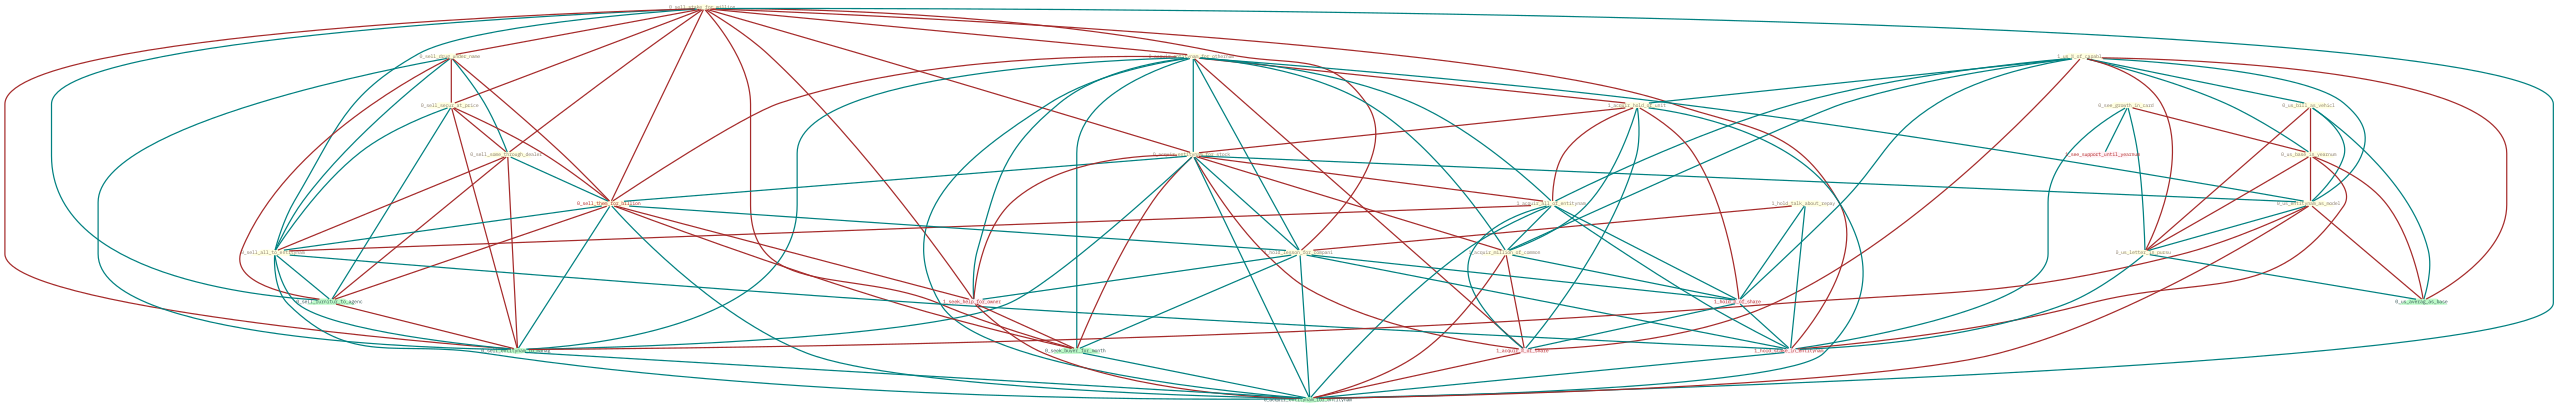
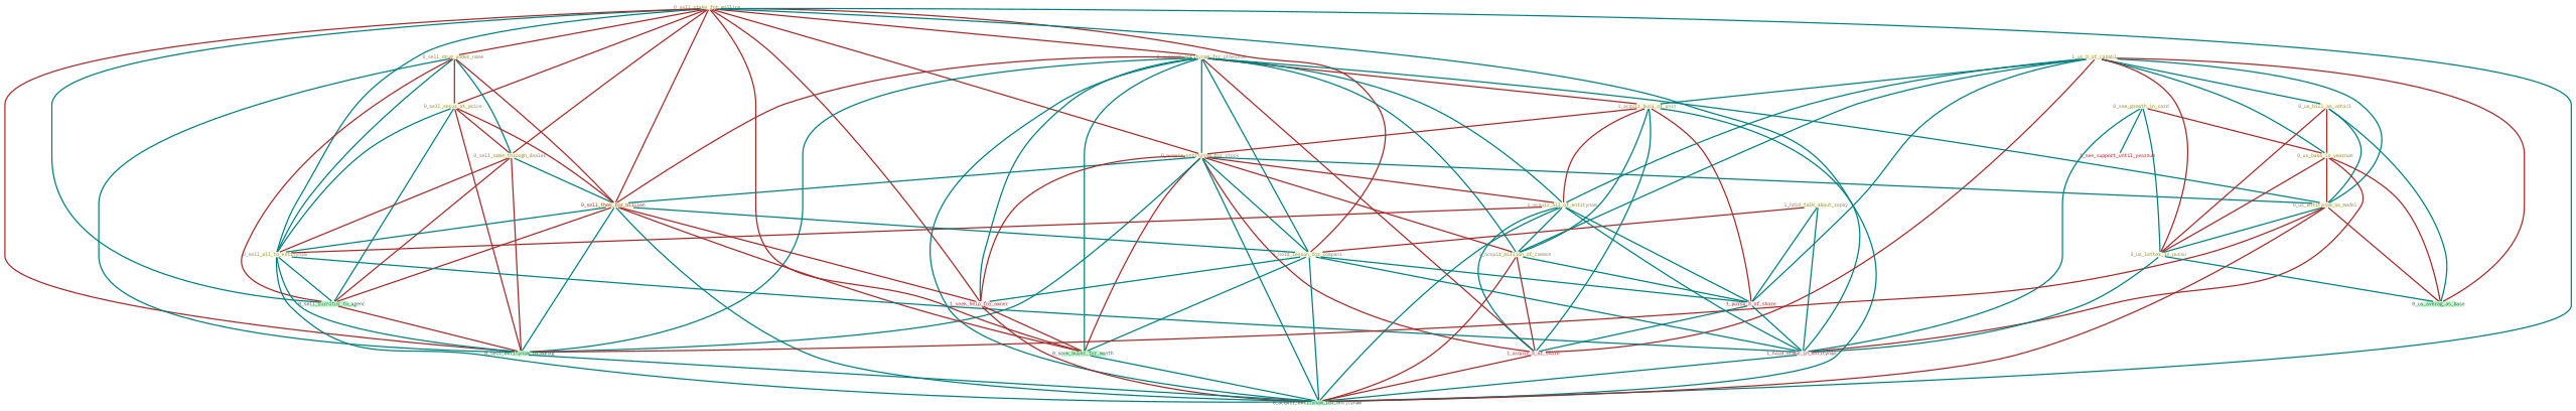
  graph {
    fontname="IBM Plex Mono"
    node [color="#ffffe0" fixedsize=true fontcolor="#8b7d6b" fontname="IBM Plex Mono" fontsize=4 shape=trapezium style=filled]
    edge [color=teal fontname="IBM Plex Mono" w=1]
    "0_sell_stake_for_million " [height=.06 shape=diamond width=.5]
    "0_sell_drug_under_name " [height=.06 shape=diamond width=.5]
    "1_us_%_of_capabl " [height=.06 width=.5]
    "1_hold_talk_about_repay " [height=.06 width=.5]
-   "0_acquir_entitynam_for_othernum " [height=.06 shape=diamond width=.5]
+   "0_acquir_entitynam_for_othernum " [height=.06 shape=diamond width=.5 label="0_support_entitynam_for_othernum"]
    "0_sell_secur_at_price " [height=.06 width=.5]
    "0_sell_some_through_dealer " [height=.06 width=.5]
-   "1_acquir_busi_of_unit " [height=.06 width=.5 label="1_acquir_hold_of_unit"]
+   "1_acquir_busi_of_unit " [height=.06 width=.5]
    "0_acquir_entitynam_for_stock " [height=.06 shape=diamond width=.5]
    "1_acquir_all_of_entitynam " [height=.06 width=.5]
    "0_sell_them_for_billion " [fontcolor="#b22222" height=.06 width=.5]
    "0_us_bill_as_vehicl " [height=.06 width=.5]
    "1_acquir_million_of_common " [height=.06 width=.5]
    "1_hold_lesson_for_compani " [height=.06 width=.5]
    "0_see_growth_in_card " [height=.06 width=.5]
    "0_sell_all_to_entitynam " [height=.06 width=.5]
    "0_us_base_in_yearnum " [height=.06 width=.5]
    "0_us_entitynam_as_model " [height=.06 width=.5]
    "0_us_letter_in_pursu " [height=.06 shape=diamond width=.5]
-   "1_hold_%_of_share " [color="#fff0f5" fontcolor="#b22222" height=.06 shape=diamond width=.5]
+   "1_hold_%_of_share " [color="#fff0f5" fontcolor="#b22222" height=.06 shape=diamond width=.5 label="1_pursu_%_of_share"]
    "1_hold_stake_in_entitynam " [color="#fff0f5" fontcolor="#b22222" height=.06 shape=diamond width=.5]
    "1_seek_help_for_owner " [color="#fff0f5" fontcolor="#b22222" height=.06 width=.5]
    "1_acquir_%_of_share " [color="#fff0f5" fontcolor="#b22222" height=.06 shape=diamond width=.5]
    "1_see_support_until_yearnum " [color="#fff0f5" fontcolor="#b22222" height=.06 width=.5]
    "0_seek_buyer_for_month " [color="#BDFCC9" fontcolor="#2f4f4f" height=.06 width=.5]
    "0_sell_furnitur_to_agenc " [color="#BDFCC9" fontcolor="#2f4f4f" height=.06 width=.5]
    "0_sell_entitynam_to_manag " [color="#BDFCC9" fontcolor="#2f4f4f" height=.06 shape=diamond width=.5]
    "0_acquir_entitynam_for_entitynam " [color="#BDFCC9" fontcolor="#2f4f4f" height=.06 shape=diamond width=.5]
    "0_us_averag_as_base " [color="#BDFCC9" fontcolor="#2f4f4f" height=.06 width=.5]
    subgraph sub_1 {
      "0_sell_stake_for_million "
      "0_sell_drug_under_name "
      "1_us_%_of_capabl "
      "1_hold_talk_about_repay "
      "0_acquir_entitynam_for_othernum "
      "0_sell_secur_at_price "
      "0_sell_some_through_dealer "
      "1_acquir_busi_of_unit "
      "0_acquir_entitynam_for_stock "
      "1_acquir_all_of_entitynam "
      "0_sell_them_for_billion "
      "0_us_bill_as_vehicl "
      "1_acquir_million_of_common "
      "1_hold_lesson_for_compani "
      "0_see_growth_in_card "
      "0_sell_all_to_entitynam "
      "0_us_base_in_yearnum "
      "0_us_entitynam_as_model "
      "0_us_letter_in_pursu "
    }
    subgraph sub_2 {
      "1_hold_%_of_share "
      "1_hold_stake_in_entitynam "
      "1_seek_help_for_owner "
      "1_acquir_%_of_share "
      "1_see_support_until_yearnum "
    }
    "0_sell_stake_for_million " -- "0_sell_drug_under_name " [color=brown]
    "0_sell_stake_for_million " -- "0_acquir_entitynam_for_othernum " [color=brown]
    "0_sell_stake_for_million " -- "0_sell_secur_at_price " [color=brown]
    "0_sell_stake_for_million " -- "0_sell_some_through_dealer " [color=brown]
    "0_sell_stake_for_million " -- "0_acquir_entitynam_for_stock " [color=brown]
    "0_sell_stake_for_million " -- "0_sell_them_for_billion " [color=brown w=2]
    "0_sell_stake_for_million " -- "1_hold_lesson_for_compani " [color=brown]
    "0_sell_stake_for_million " -- "0_sell_all_to_entitynam "
-   "0_sell_stake_for_million " -- "1_hold_stake_in_entitynam " [color=brown]
+   "0_sell_stake_for_million " -- "1_hold_stake_in_entitynam "
    "0_sell_stake_for_million " -- "1_seek_help_for_owner " [color=brown]
    "0_sell_stake_for_million " -- "0_seek_buyer_for_month " [color=brown]
    "0_sell_stake_for_million " -- "0_sell_furnitur_to_agenc "
    "0_sell_stake_for_million " -- "0_sell_entitynam_to_manag " [color=brown]
    "0_sell_stake_for_million " -- "0_acquir_entitynam_for_entitynam "
    "0_sell_drug_under_name " -- "0_sell_secur_at_price " [color=brown]
    "0_sell_drug_under_name " -- "0_sell_some_through_dealer "
    "0_sell_drug_under_name " -- "0_sell_them_for_billion " [color=brown]
    "0_sell_drug_under_name " -- "0_sell_all_to_entitynam "
    "0_sell_drug_under_name " -- "0_sell_furnitur_to_agenc " [color=brown]
    "0_sell_drug_under_name " -- "0_sell_entitynam_to_manag "
    "1_us_%_of_capabl " -- "1_acquir_busi_of_unit "
    "1_us_%_of_capabl " -- "1_acquir_all_of_entitynam "
    "1_us_%_of_capabl " -- "0_us_bill_as_vehicl "
    "1_us_%_of_capabl " -- "1_acquir_million_of_common "
    "1_us_%_of_capabl " -- "0_us_base_in_yearnum "
    "1_us_%_of_capabl " -- "0_us_entitynam_as_model "
    "1_us_%_of_capabl " -- "0_us_letter_in_pursu " [color=brown]
    "1_us_%_of_capabl " -- "1_hold_%_of_share " [w=2]
    "1_us_%_of_capabl " -- "1_acquir_%_of_share " [color=brown w=2]
    "1_us_%_of_capabl " -- "0_us_averag_as_base " [color=brown]
    "1_hold_talk_about_repay " -- "1_hold_lesson_for_compani " [color=brown]
    "1_hold_talk_about_repay " -- "1_hold_%_of_share "
    "1_hold_talk_about_repay " -- "1_hold_stake_in_entitynam "
    "0_acquir_entitynam_for_othernum " -- "1_acquir_busi_of_unit " [color=brown]
    "0_acquir_entitynam_for_othernum " -- "0_acquir_entitynam_for_stock " [w=3]
    "0_acquir_entitynam_for_othernum " -- "1_acquir_all_of_entitynam "
    "0_acquir_entitynam_for_othernum " -- "0_sell_them_for_billion " [color=brown]
    "0_acquir_entitynam_for_othernum " -- "1_acquir_million_of_common "
    "0_acquir_entitynam_for_othernum " -- "1_hold_lesson_for_compani "
    "0_acquir_entitynam_for_othernum " -- "0_us_entitynam_as_model "
    "0_acquir_entitynam_for_othernum " -- "1_seek_help_for_owner "
    "0_acquir_entitynam_for_othernum " -- "1_acquir_%_of_share " [color=brown]
    "0_acquir_entitynam_for_othernum " -- "0_seek_buyer_for_month "
    "0_acquir_entitynam_for_othernum " -- "0_sell_entitynam_to_manag "
    "0_acquir_entitynam_for_othernum " -- "0_acquir_entitynam_for_entitynam " [w=3]
    "0_sell_secur_at_price " -- "0_sell_some_through_dealer " [color=brown]
    "0_sell_secur_at_price " -- "0_sell_them_for_billion " [color=brown]
    "0_sell_secur_at_price " -- "0_sell_all_to_entitynam "
    "0_sell_secur_at_price " -- "0_sell_furnitur_to_agenc "
    "0_sell_secur_at_price " -- "0_sell_entitynam_to_manag " [color=brown]
    "0_sell_some_through_dealer " -- "0_sell_them_for_billion "
    "0_sell_some_through_dealer " -- "0_sell_all_to_entitynam " [color=brown]
    "0_sell_some_through_dealer " -- "0_sell_furnitur_to_agenc " [color=brown]
    "0_sell_some_through_dealer " -- "0_sell_entitynam_to_manag " [color=brown]
    "1_acquir_busi_of_unit " -- "0_acquir_entitynam_for_stock " [color=brown]
    "1_acquir_busi_of_unit " -- "1_acquir_all_of_entitynam " [color=brown w=2]
    "1_acquir_busi_of_unit " -- "1_acquir_million_of_common " [w=2]
    "1_acquir_busi_of_unit " -- "1_hold_%_of_share " [color=brown]
    "1_acquir_busi_of_unit " -- "1_acquir_%_of_share " [w=2]
    "1_acquir_busi_of_unit " -- "0_acquir_entitynam_for_entitynam "
    "0_acquir_entitynam_for_stock " -- "1_acquir_all_of_entitynam " [color=brown]
    "0_acquir_entitynam_for_stock " -- "0_sell_them_for_billion "
    "0_acquir_entitynam_for_stock " -- "1_acquir_million_of_common " [color=brown]
    "0_acquir_entitynam_for_stock " -- "1_hold_lesson_for_compani "
    "0_acquir_entitynam_for_stock " -- "0_us_entitynam_as_model "
    "0_acquir_entitynam_for_stock " -- "1_seek_help_for_owner " [color=brown]
    "0_acquir_entitynam_for_stock " -- "1_acquir_%_of_share " [color=brown]
    "0_acquir_entitynam_for_stock " -- "0_seek_buyer_for_month " [color=brown]
    "0_acquir_entitynam_for_stock " -- "0_sell_entitynam_to_manag "
    "0_acquir_entitynam_for_stock " -- "0_acquir_entitynam_for_entitynam " [w=3]
    "1_acquir_all_of_entitynam " -- "1_acquir_million_of_common " [w=2]
    "1_acquir_all_of_entitynam " -- "0_sell_all_to_entitynam " [color=brown w=2]
    "1_acquir_all_of_entitynam " -- "1_hold_%_of_share "
    "1_acquir_all_of_entitynam " -- "1_hold_stake_in_entitynam "
    "1_acquir_all_of_entitynam " -- "1_acquir_%_of_share " [w=2]
    "1_acquir_all_of_entitynam " -- "0_acquir_entitynam_for_entitynam " [w=2]
    "0_sell_them_for_billion " -- "1_hold_lesson_for_compani "
    "0_sell_them_for_billion " -- "0_sell_all_to_entitynam "
    "0_sell_them_for_billion " -- "1_seek_help_for_owner " [color=brown]
    "0_sell_them_for_billion " -- "0_seek_buyer_for_month " [color=brown]
    "0_sell_them_for_billion " -- "0_sell_furnitur_to_agenc " [color=brown]
    "0_sell_them_for_billion " -- "0_sell_entitynam_to_manag "
    "0_sell_them_for_billion " -- "0_acquir_entitynam_for_entitynam "
    "0_us_bill_as_vehicl " -- "0_us_base_in_yearnum " [color=brown]
    "0_us_bill_as_vehicl " -- "0_us_entitynam_as_model " [w=2]
    "0_us_bill_as_vehicl " -- "0_us_letter_in_pursu " [color=brown]
    "0_us_bill_as_vehicl " -- "0_us_averag_as_base " [w=2]
    "1_acquir_million_of_common " -- "1_hold_%_of_share "
    "1_acquir_million_of_common " -- "1_acquir_%_of_share " [color=brown w=2]
    "1_acquir_million_of_common " -- "0_acquir_entitynam_for_entitynam " [color=brown]
    "1_hold_lesson_for_compani " -- "1_hold_%_of_share "
    "1_hold_lesson_for_compani " -- "1_hold_stake_in_entitynam "
    "1_hold_lesson_for_compani " -- "1_seek_help_for_owner "
    "1_hold_lesson_for_compani " -- "0_seek_buyer_for_month "
    "1_hold_lesson_for_compani " -- "0_acquir_entitynam_for_entitynam "
    "0_see_growth_in_card " -- "0_us_base_in_yearnum " [color=brown]
    "0_see_growth_in_card " -- "0_us_letter_in_pursu "
    "0_see_growth_in_card " -- "1_hold_stake_in_entitynam "
    "0_see_growth_in_card " -- "1_see_support_until_yearnum "
    "0_sell_all_to_entitynam " -- "1_hold_stake_in_entitynam "
    "0_sell_all_to_entitynam " -- "0_sell_furnitur_to_agenc " [w=2]
    "0_sell_all_to_entitynam " -- "0_sell_entitynam_to_manag " [w=2]
    "0_sell_all_to_entitynam " -- "0_acquir_entitynam_for_entitynam "
    "0_us_base_in_yearnum " -- "0_us_entitynam_as_model " [color=brown]
    "0_us_base_in_yearnum " -- "0_us_letter_in_pursu " [color=brown w=2]
    "0_us_base_in_yearnum " -- "1_hold_stake_in_entitynam " [color=brown]
    "0_us_base_in_yearnum " -- "0_us_averag_as_base " [color=brown]
    "0_us_entitynam_as_model " -- "0_us_letter_in_pursu "
    "0_us_entitynam_as_model " -- "0_sell_entitynam_to_manag " [color=brown]
    "0_us_entitynam_as_model " -- "0_acquir_entitynam_for_entitynam " [color=brown]
    "0_us_entitynam_as_model " -- "0_us_averag_as_base " [color=brown w=2]
    "0_us_letter_in_pursu " -- "1_hold_stake_in_entitynam "
    "0_us_letter_in_pursu " -- "0_us_averag_as_base "
    "1_hold_%_of_share " -- "1_hold_stake_in_entitynam "
    "1_hold_%_of_share " -- "1_acquir_%_of_share " [w=3]
    "1_hold_stake_in_entitynam " -- "0_acquir_entitynam_for_entitynam "
    "1_seek_help_for_owner " -- "0_seek_buyer_for_month " [color=brown w=2]
    "1_seek_help_for_owner " -- "0_acquir_entitynam_for_entitynam " [color=brown]
    "1_acquir_%_of_share " -- "0_acquir_entitynam_for_entitynam " [color=brown]
    "0_seek_buyer_for_month " -- "0_acquir_entitynam_for_entitynam "
    "0_sell_furnitur_to_agenc " -- "0_sell_entitynam_to_manag " [color=brown w=2]
    "0_sell_entitynam_to_manag " -- "0_acquir_entitynam_for_entitynam "
  }
